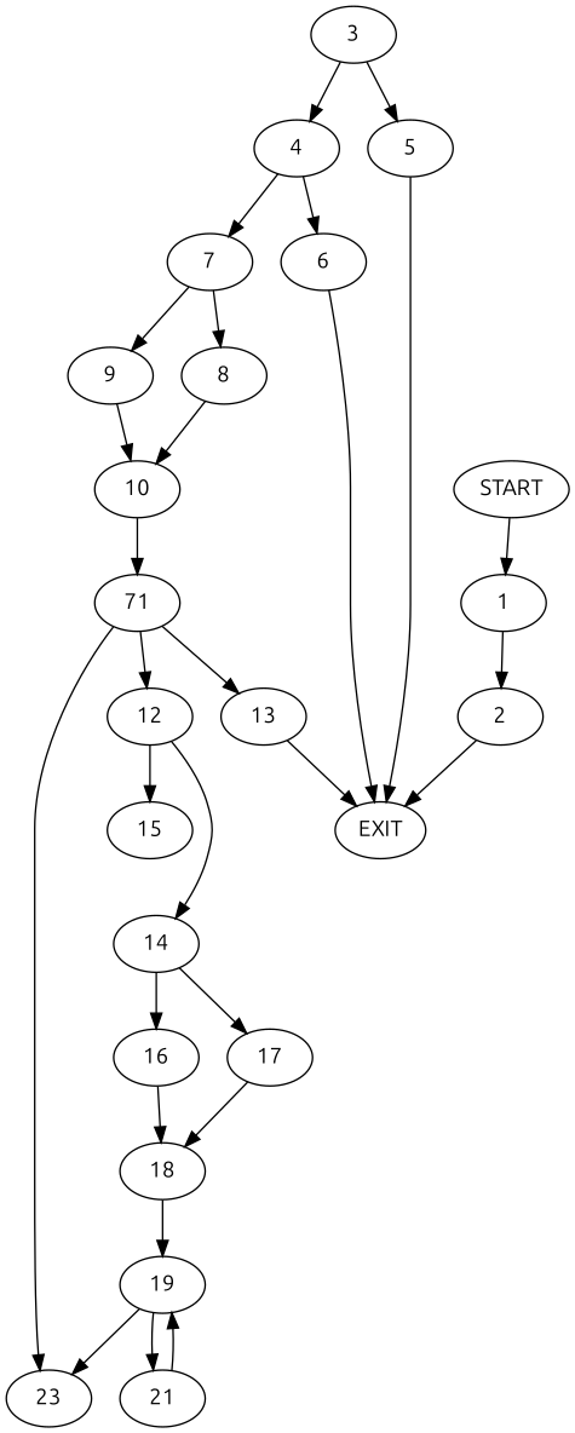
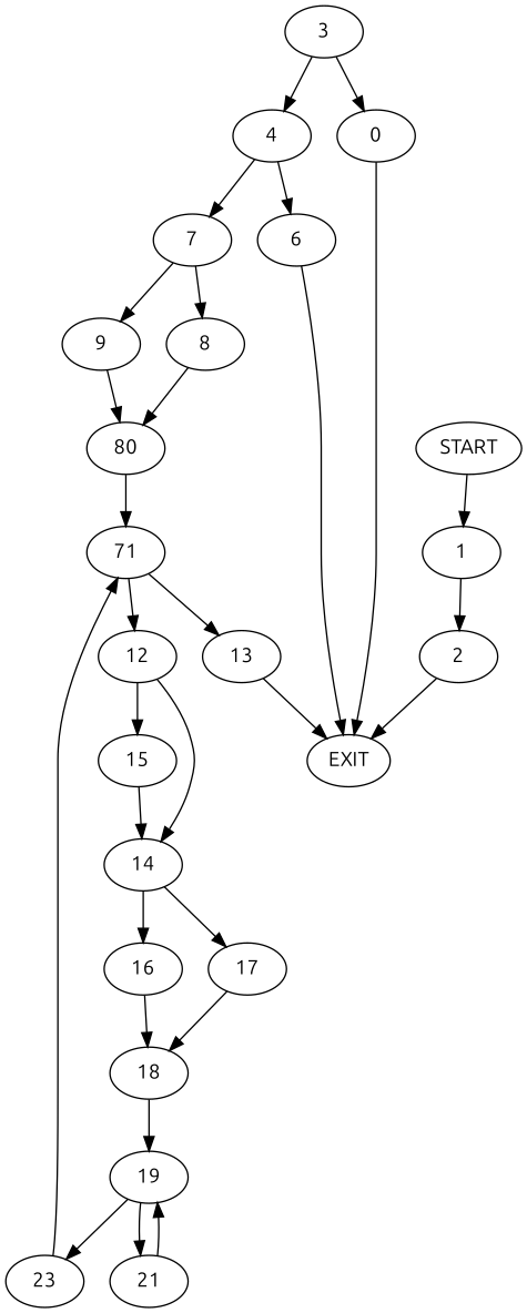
  digraph {
    fontname=Ubuntu
    node [fontname=Ubuntu]
    edge [fontname=Ubuntu]
    n1 [label=START]
    1
    2
    n4 [label=EXIT]
    3
    4
-   5
+   5 [label=0]
    6
    7
    8
    9
-   10
+   10 [label=80]
    n13 [label=71]
    12
    13
    14
    15
    16
    17
    18
    19
    n22 [label=23]
    21
    n1 -> 1
    1 -> 2
    2 -> n4
    3 -> 4
    3 -> 5
    4 -> 6
    4 -> 7
    5 -> n4
    6 -> n4
    7 -> 8
    7 -> 9
    8 -> 10
    9 -> 10
    10 -> n13
    n13 -> 12
    n13 -> 13
    12 -> 14
    12 -> 15
    13 -> n4
    14 -> 16
    14 -> 17
+   15 -> 14
    16 -> 18
    17 -> 18
    18 -> 19
    19 -> n22
    19 -> 21
-   n13 -> n22
+   n22 -> n13
    21 -> 19
  }
